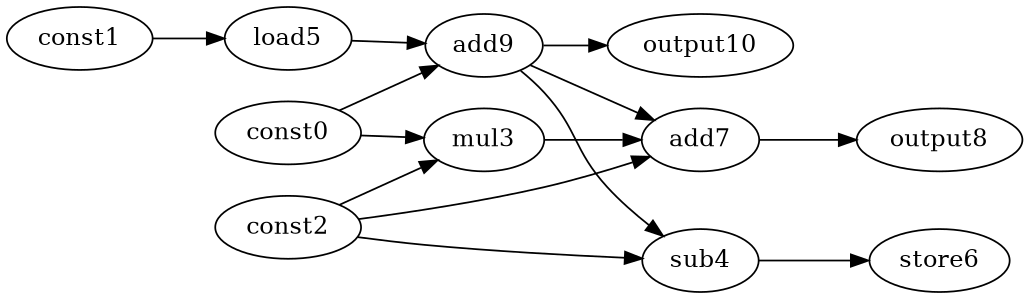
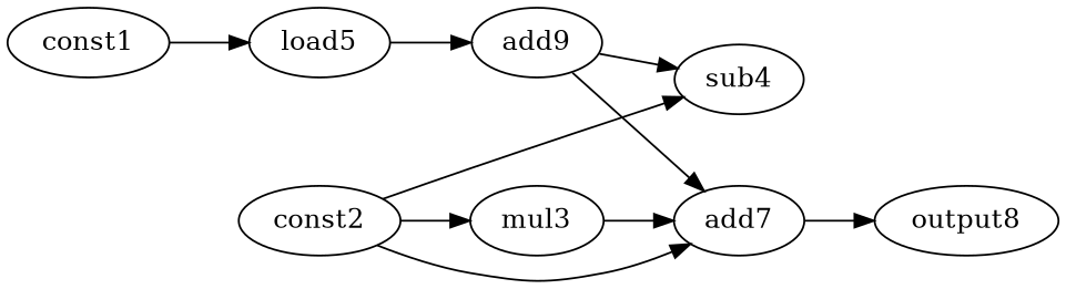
  digraph {
    rankdir=LR
    node [opcode=const]
    edge [operand=0]
    mul3 [opcode=mul]
-   const0
    add9 [opcode=add]
    add7 [opcode=add]
    sub4 [opcode=sub]
-   store6 [opcode=store]
-   output10 [opcode=output]
    load5 [opcode=load]
    const1
    const2
    output8 [opcode=output]
    mul3 -> add7
-   const0 -> mul3
-   const0 -> add9
    add9 -> add7
    add9 -> sub4
-   add9 -> output10
    add7 -> output8
-   sub4 -> store6 [operand=1]
    load5 -> add9 [operand=1]
    const1 -> load5
    const2 -> mul3 [operand=1]
    const2 -> add7 [operand=1]
    const2 -> sub4 [operand=1]
  }
